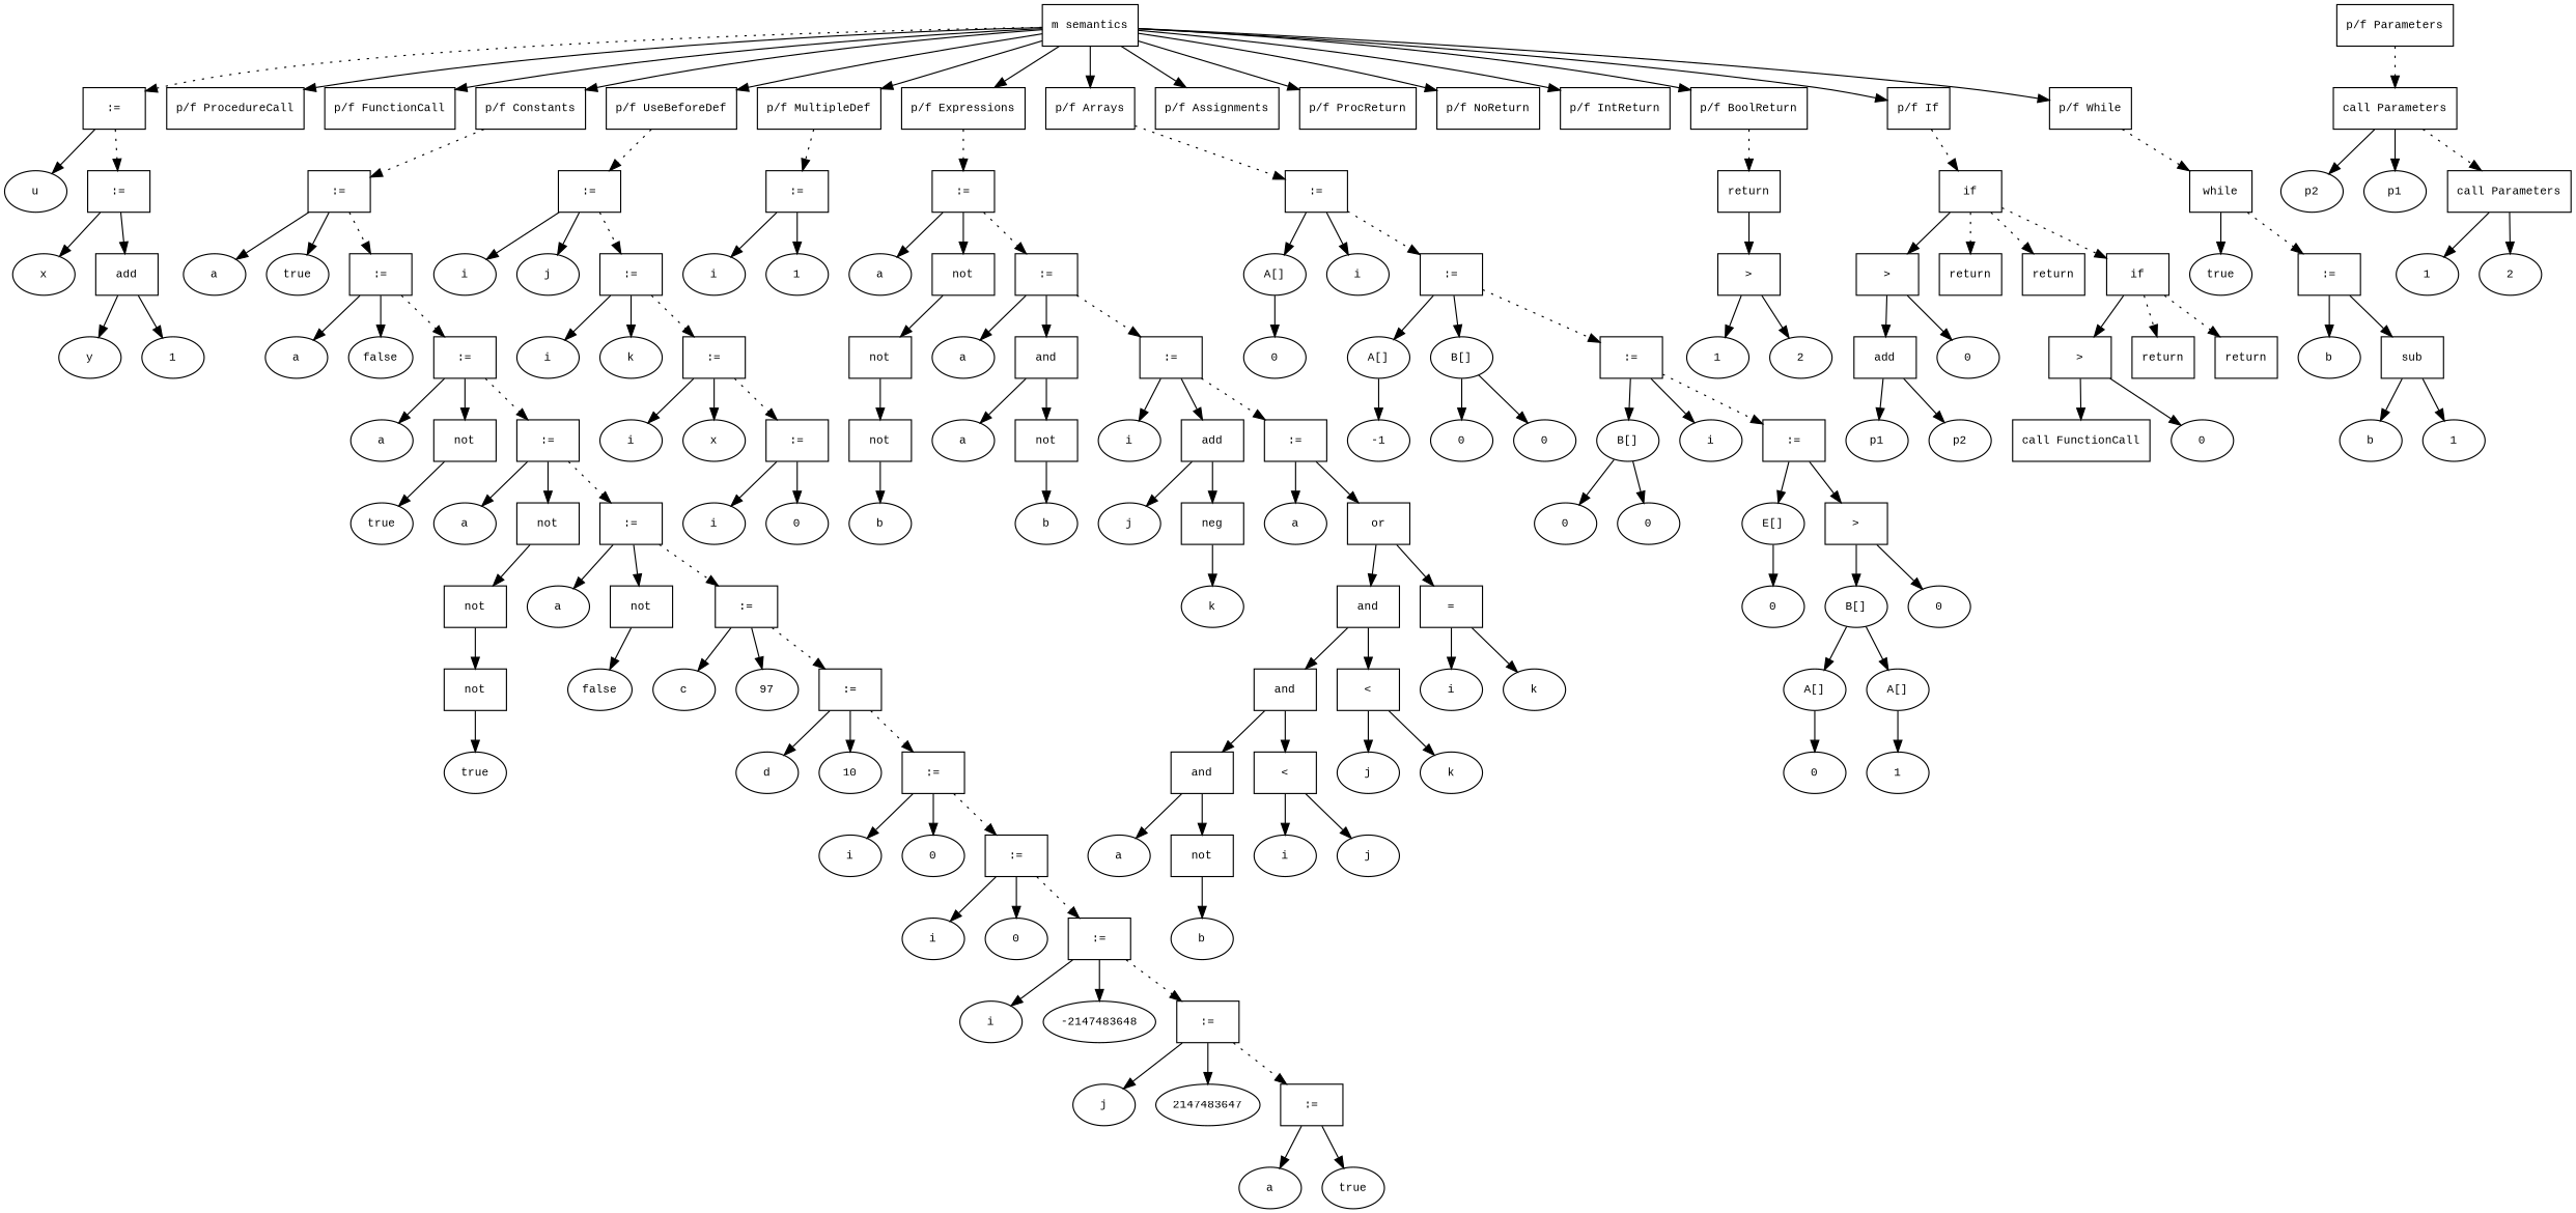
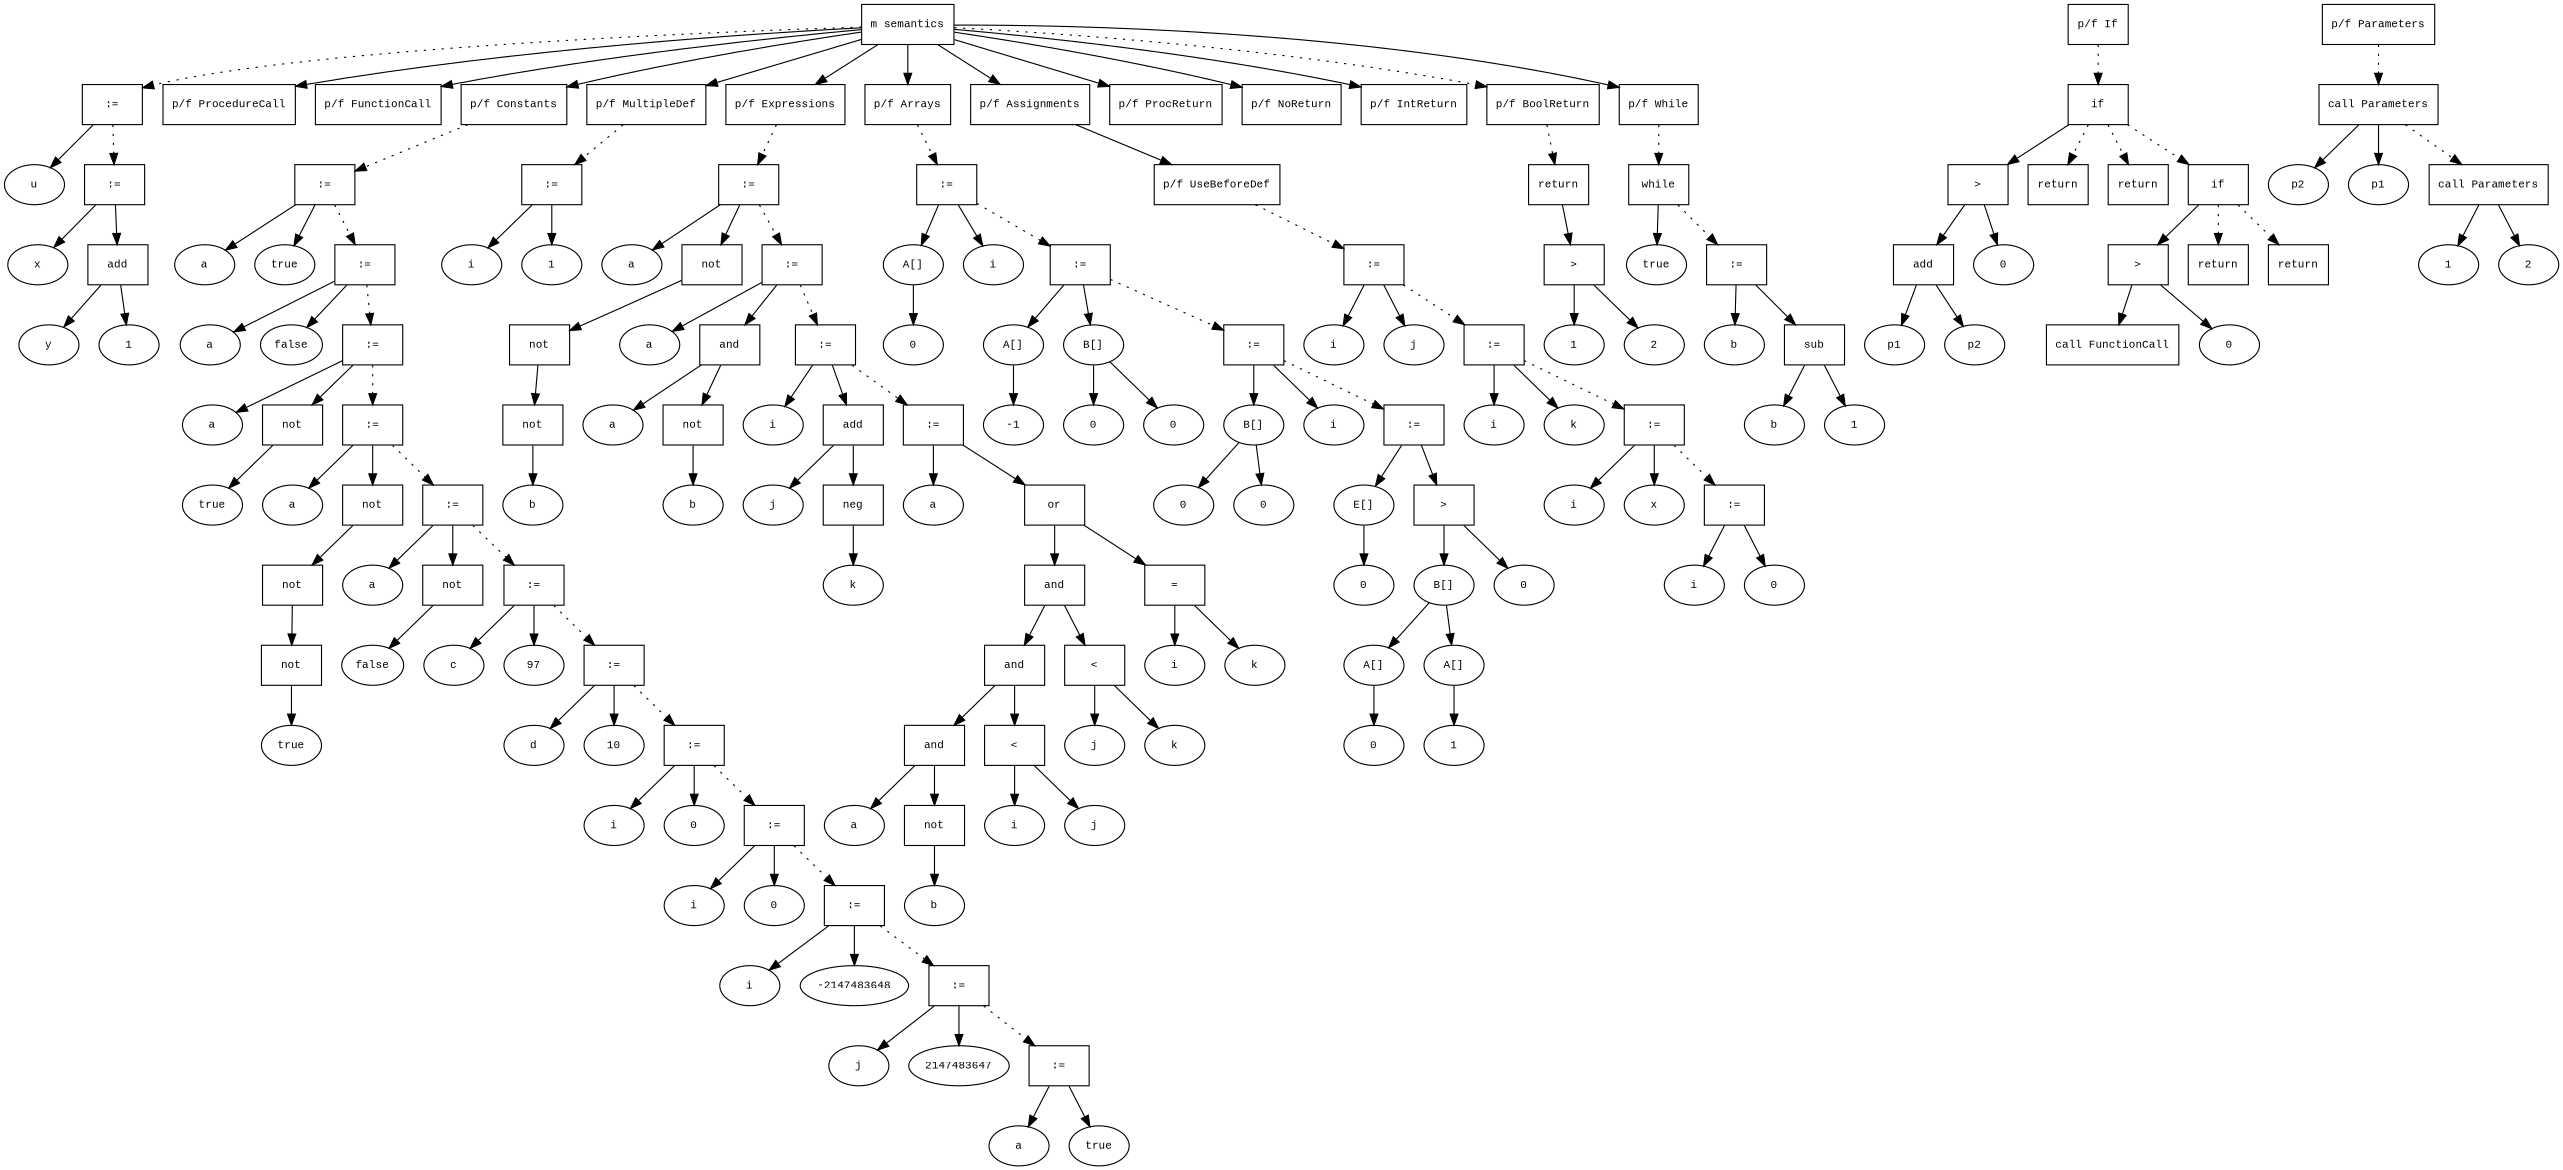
  digraph {
    fontname="Times New Roman"
    fontsize=10
    node [fontname="Courier New" fontsize=10 shape=ellipse]
    edge [fontname="Times New Roman" fontsize=10]
    n1 [label="m semantics" shape=box]
    n2 [label=":=" shape=box]
    n3 [label="p/f ProcedureCall" shape=box]
    n4 [label="p/f FunctionCall" shape=box]
    n5 [label="p/f Constants" shape=box]
    n6 [label="p/f UseBeforeDef" shape=box]
    n7 [label="p/f MultipleDef" shape=box]
    n8 [label="p/f Expressions" shape=box]
    n9 [label="p/f Arrays" shape=box]
    n10 [label="p/f Assignments" shape=box]
    n11 [label="p/f ProcReturn" shape=box]
    n12 [label="p/f NoReturn" shape=box]
    n13 [label="p/f IntReturn" shape=box]
    n14 [label="p/f BoolReturn" shape=box]
    n15 [label="p/f If" shape=box]
    n16 [label="p/f While" shape=box]
    n17 [label=u]
    n18 [label=":=" shape=box]
    n19 [label=":=" shape=box]
    n20 [label=":=" shape=box]
    n21 [label=":=" shape=box]
    n22 [label="p/f Parameters" shape=box]
    n23 [label="call Parameters" shape=box]
    n24 [label=":=" shape=box]
    n25 [label=":=" shape=box]
    n26 [label=return shape=box]
    n27 [label=if shape=box]
    n28 [label=while shape=box]
    n29 [label=x]
    n30 [label=add shape=box]
    n31 [label=y]
    n32 [label=1]
    n33 [label=a]
    n34 [label=true]
    n35 [label=":=" shape=box]
    n36 [label=a]
    n37 [label=false]
    n38 [label=":=" shape=box]
    n39 [label=a]
    n40 [label=not shape=box]
    n41 [label=":=" shape=box]
    n42 [label=true]
    n43 [label=a]
    n44 [label=not shape=box]
    n45 [label=":=" shape=box]
    n46 [label=not shape=box]
    n47 [label=a]
    n48 [label=not shape=box]
    n49 [label=":=" shape=box]
    n50 [label=not shape=box]
    n51 [label=true]
    n52 [label=false]
    n53 [label=c]
    n54 [label=97]
    n55 [label=":=" shape=box]
    n56 [label=d]
    n57 [label=10]
    n58 [label=":=" shape=box]
    n59 [label=i]
    n60 [label=0]
    n61 [label=":=" shape=box]
    n62 [label=i]
    n63 [label=0]
    n64 [label=":=" shape=box]
    n65 [label=i]
    n66 [label=-2147483648]
    n67 [label=":=" shape=box]
    n68 [label=j]
    n69 [label=2147483647]
    n70 [label=":=" shape=box]
    n71 [label=a]
    n72 [label=true]
    n73 [label=i]
    n74 [label=j]
    n75 [label=":=" shape=box]
    n76 [label=i]
    n77 [label=k]
    n78 [label=":=" shape=box]
    n79 [label=i]
    n80 [label=x]
    n81 [label=":=" shape=box]
    n82 [label=i]
    n83 [label=0]
    n84 [label=i]
    n85 [label=1]
    n86 [label=p2]
    n87 [label=p1]
    n88 [label="call Parameters" shape=box]
    n89 [label=1]
    n90 [label=2]
    n91 [label=a]
    n92 [label=not shape=box]
    n93 [label=":=" shape=box]
    n94 [label=not shape=box]
    n95 [label=a]
    n96 [label=and shape=box]
    n97 [label=":=" shape=box]
    n98 [label=not shape=box]
    n99 [label=b]
    n100 [label=a]
    n101 [label=not shape=box]
    n102 [label=i]
    n103 [label=add shape=box]
    n104 [label=":=" shape=box]
    n105 [label=b]
    n106 [label=j]
    n107 [label=neg shape=box]
    n108 [label=a]
    n109 [label=or shape=box]
    n110 [label=k]
    n111 [label=and shape=box]
    n112 [label="=" shape=box]
    n113 [label=and shape=box]
    n114 [label="<" shape=box]
    n115 [label=i]
    n116 [label=k]
    n117 [label=and shape=box]
    n118 [label="<" shape=box]
    n119 [label=j]
    n120 [label=k]
    n121 [label=a]
    n122 [label=not shape=box]
    n123 [label=i]
    n124 [label=j]
    n125 [label=b]
    n126 [label="A[]"]
    n127 [label=i]
    n128 [label=":=" shape=box]
    n129 [label=0]
    n130 [label="A[]"]
    n131 [label="B[]"]
    n132 [label=":=" shape=box]
    n133 [label=-1]
    n134 [label=0]
    n135 [label=0]
    n136 [label="B[]"]
    n137 [label=i]
    n138 [label=":=" shape=box]
    n139 [label=0]
    n140 [label=0]
    n141 [label="E[]"]
    n142 [label=">" shape=box]
    n143 [label=0]
    n144 [label="B[]"]
    n145 [label=0]
    n146 [label="A[]"]
    n147 [label="A[]"]
    n148 [label=0]
    n149 [label=1]
    n150 [label=">" shape=box]
    n151 [label=1]
    n152 [label=2]
    n153 [label=">" shape=box]
    n154 [label=return shape=box]
    n155 [label=return shape=box]
    n156 [label=if shape=box]
    n157 [label=add shape=box]
    n158 [label=0]
    n159 [label=">" shape=box]
    n160 [label=return shape=box]
    n161 [label=return shape=box]
    n162 [label=p1]
    n163 [label=p2]
    n164 [label="call FunctionCall" shape=box]
    n165 [label=0]
    n166 [label=true]
    n167 [label=":=" shape=box]
    n168 [label=b]
    n169 [label=sub shape=box]
    n170 [label=b]
    n171 [label=1]
    n1 -> n2 [style=dotted]
    n1 -> n3
    n1 -> n4
    n1 -> n5
-   n1 -> n6
+   n10 -> n6
    n1 -> n7
    n1 -> n8
    n1 -> n9
    n1 -> n10
    n1 -> n11
    n1 -> n12
    n1 -> n13
-   n1 -> n14
-   n1 -> n15
+   n1 -> n14 [style=dotted]
    n1 -> n16
    n2 -> n17
    n2 -> n18 [style=dotted]
    n5 -> n19 [style=dotted]
    n6 -> n20 [style=dotted]
    n7 -> n21 [style=dotted]
    n8 -> n24 [style=dotted]
    n9 -> n25 [style=dotted]
    n14 -> n26 [style=dotted]
    n15 -> n27 [style=dotted]
    n16 -> n28 [style=dotted]
    n18 -> n29
    n18 -> n30
    n19 -> n33
    n19 -> n34
    n19 -> n35 [style=dotted]
    n20 -> n73
    n20 -> n74
    n20 -> n75 [style=dotted]
    n21 -> n84
    n21 -> n85
    n22 -> n23 [style=dotted]
    n23 -> n86
    n23 -> n87
    n23 -> n88 [style=dotted]
    n24 -> n91
    n24 -> n92
    n24 -> n93 [style=dotted]
    n25 -> n126
    n25 -> n127
    n25 -> n128 [style=dotted]
    n26 -> n150
    n27 -> n153
    n27 -> n154 [style=dotted]
    n27 -> n155 [style=dotted]
    n27 -> n156 [style=dotted]
    n28 -> n166
    n28 -> n167 [style=dotted]
    n30 -> n31
    n30 -> n32
    n35 -> n36
    n35 -> n37
    n35 -> n38 [style=dotted]
    n38 -> n39
    n38 -> n40
    n38 -> n41 [style=dotted]
    n40 -> n42
    n41 -> n43
    n41 -> n44
    n41 -> n45 [style=dotted]
    n44 -> n46
    n45 -> n47
    n45 -> n48
    n45 -> n49 [style=dotted]
    n46 -> n50
    n48 -> n52
    n49 -> n53
    n49 -> n54
    n49 -> n55 [style=dotted]
    n50 -> n51
    n55 -> n56
    n55 -> n57
    n55 -> n58 [style=dotted]
    n58 -> n59
    n58 -> n60
    n58 -> n61 [style=dotted]
    n61 -> n62
    n61 -> n63
    n61 -> n64 [style=dotted]
    n64 -> n65
    n64 -> n66
    n64 -> n67 [style=dotted]
    n67 -> n68
    n67 -> n69
    n67 -> n70 [style=dotted]
    n70 -> n71
    n70 -> n72
    n75 -> n76
    n75 -> n77
    n75 -> n78 [style=dotted]
    n78 -> n79
    n78 -> n80
    n78 -> n81 [style=dotted]
    n81 -> n82
    n81 -> n83
    n88 -> n89
    n88 -> n90
    n92 -> n94
    n93 -> n95
    n93 -> n96
    n93 -> n97 [style=dotted]
    n94 -> n98
    n96 -> n100
    n96 -> n101
    n97 -> n102
    n97 -> n103
    n97 -> n104 [style=dotted]
    n98 -> n99
    n101 -> n105
    n103 -> n106
    n103 -> n107
    n104 -> n108
    n104 -> n109
    n107 -> n110
    n109 -> n111
    n109 -> n112
    n111 -> n113
    n111 -> n114
    n112 -> n115
    n112 -> n116
    n113 -> n117
    n113 -> n118
    n114 -> n119
    n114 -> n120
    n117 -> n121
    n117 -> n122
    n118 -> n123
    n118 -> n124
    n122 -> n125
    n126 -> n129
    n128 -> n130
    n128 -> n131
    n128 -> n132 [style=dotted]
    n130 -> n133
    n131 -> n134
    n131 -> n135
    n132 -> n136
    n132 -> n137
    n132 -> n138 [style=dotted]
    n136 -> n139
    n136 -> n140
    n138 -> n141
    n138 -> n142
    n141 -> n143
    n142 -> n144
    n142 -> n145
    n144 -> n146
    n144 -> n147
    n146 -> n148
    n147 -> n149
    n150 -> n151
    n150 -> n152
    n153 -> n157
    n153 -> n158
    n156 -> n159
    n156 -> n160 [style=dotted]
    n156 -> n161 [style=dotted]
    n157 -> n162
    n157 -> n163
    n159 -> n164
    n159 -> n165
    n167 -> n168
    n167 -> n169
    n169 -> n170
    n169 -> n171
  }
